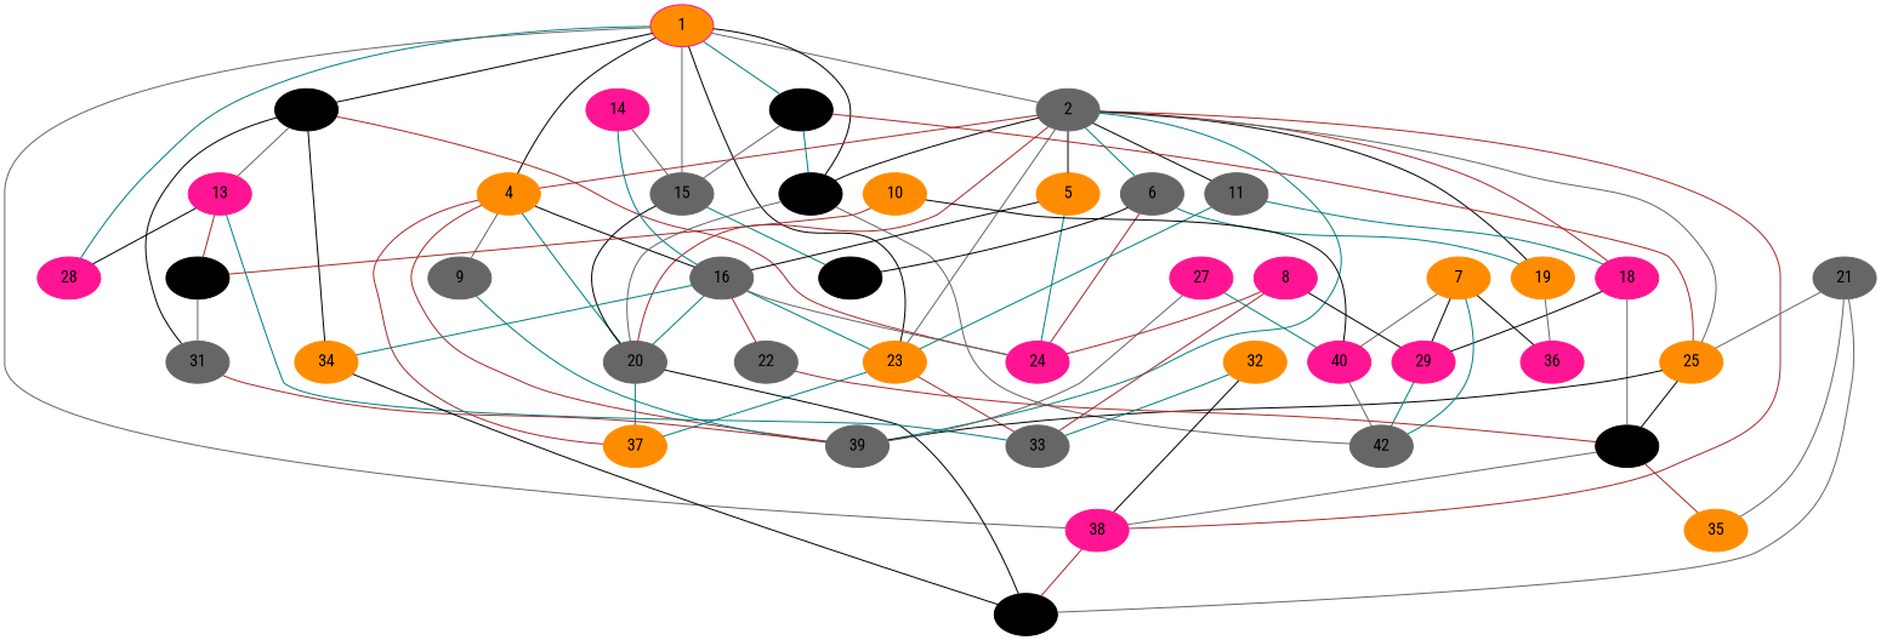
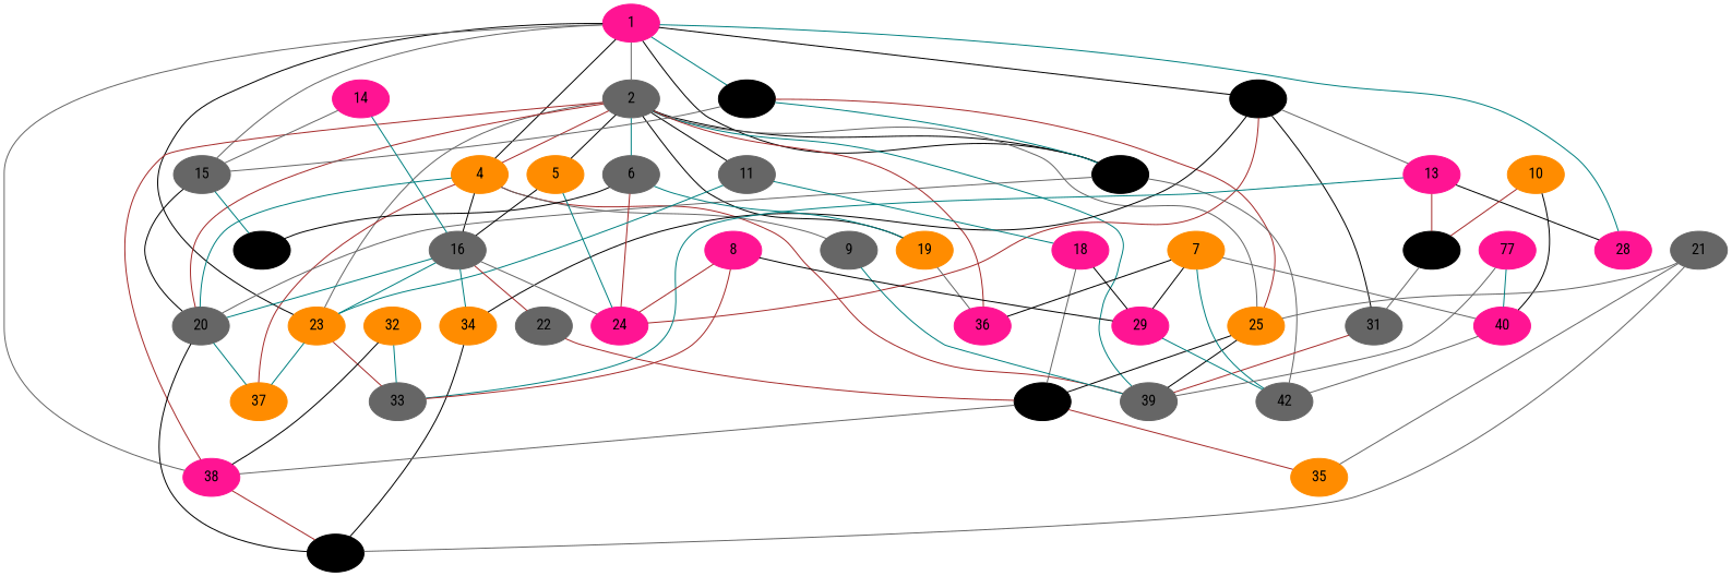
  graph {
    fontname="Roboto Condensed"
    node [color=gray40 fontname="Roboto Condensed" style=filled]
    edge [color=black fontname="Roboto Condensed" weight=1.0]
-   1 [color=deeppink fillcolor=darkorange]
+   1 [color=deeppink]
    2
    3 [color=black]
    4 [color=darkorange]
    12 [color=black]
    15
    17 [color=black]
    23 [color=darkorange]
    28 [color=deeppink]
    38 [color=deeppink]
    5 [color=darkorange]
    6
    11
    18 [color=deeppink]
    19 [color=darkorange]
    20
    25 [color=darkorange]
    39
    9
    16
    37 [color=darkorange]
    24 [color=deeppink]
    13 [color=deeppink]
    31
    34 [color=darkorange]
    43 [color=black]
    42
    33
    41 [color=black]
    29 [color=deeppink]
    26 [color=black]
    36 [color=deeppink]
    22
    7 [color=darkorange]
    40 [color=deeppink]
    8 [color=deeppink]
    10 [color=darkorange]
    30 [color=black]
    14 [color=deeppink]
    35 [color=darkorange]
    21
-   27 [color=deeppink]
+   27 [color=deeppink label=77]
    32 [color=darkorange]
    1 -- 2 [color=gray40 weight=2.0]
    1 -- 3 [color=teal weight=2.0]
    1 -- 4
    1 -- 12
    1 -- 15 [color=gray40]
    1 -- 17
    1 -- 23
    1 -- 28 [color=teal weight=2.0]
    1 -- 38 [color=gray40 weight=2.0]
    2 -- 4 [color=brown weight=2.0]
    2 -- 17
    2 -- 23 [color=gray40]
    2 -- 38 [color=brown]
    2 -- 5
    2 -- 6 [color=teal]
    2 -- 11
-   2 -- 18 [color=brown]
+   2 -- 36 [color=brown]
    2 -- 19
    2 -- 20 [color=brown]
    2 -- 25 [color=gray40]
    2 -- 39 [color=teal]
    3 -- 15 [color=gray40]
    3 -- 17 [color=teal]
    3 -- 25 [color=brown]
    4 -- 20 [color=teal]
    4 -- 39 [color=brown]
    4 -- 9 [color=gray40]
    4 -- 16
    4 -- 37 [color=brown]
    12 -- 24 [color=brown]
    12 -- 13 [color=gray40]
    12 -- 31
    12 -- 34
    15 -- 20
    15 -- 43 [color=teal]
    17 -- 20 [color=gray40]
    17 -- 42 [color=gray40]
    23 -- 37 [color=teal]
    23 -- 33 [color=brown]
    38 -- 41 [color=brown]
    5 -- 16
    5 -- 24 [color=teal]
    6 -- 19 [color=teal]
    6 -- 24 [color=brown]
    6 -- 43
    11 -- 23 [color=teal]
    11 -- 18 [color=teal]
    18 -- 29
    18 -- 26 [color=gray40]
    19 -- 36 [color=gray40]
    20 -- 37 [color=teal]
    20 -- 41
    25 -- 39
    25 -- 26
    9 -- 39 [color=teal]
    16 -- 23 [color=teal]
    16 -- 20 [color=teal]
    16 -- 24 [color=gray40]
    16 -- 34 [color=teal]
    16 -- 22 [color=brown]
    13 -- 28
    13 -- 33 [color=teal]
    13 -- 30 [color=brown]
    31 -- 39 [color=brown]
    34 -- 41
    29 -- 42 [color=teal]
    26 -- 38 [color=gray40]
    26 -- 35 [color=brown]
    22 -- 26 [color=brown]
    7 -- 42 [color=teal]
    7 -- 29
    7 -- 36
    7 -- 40 [color=gray40]
    40 -- 42 [color=gray40]
    8 -- 24 [color=brown]
    8 -- 33 [color=brown]
    8 -- 29
    10 -- 40
    10 -- 30 [color=brown]
    30 -- 31 [color=gray40]
    14 -- 15 [color=gray40]
    14 -- 16 [color=teal]
    21 -- 25 [color=gray40]
    21 -- 41 [color=gray40]
    21 -- 35 [color=gray40]
    27 -- 39 [color=gray40]
    27 -- 40 [color=teal]
    32 -- 38
    32 -- 33 [color=teal]
  }
